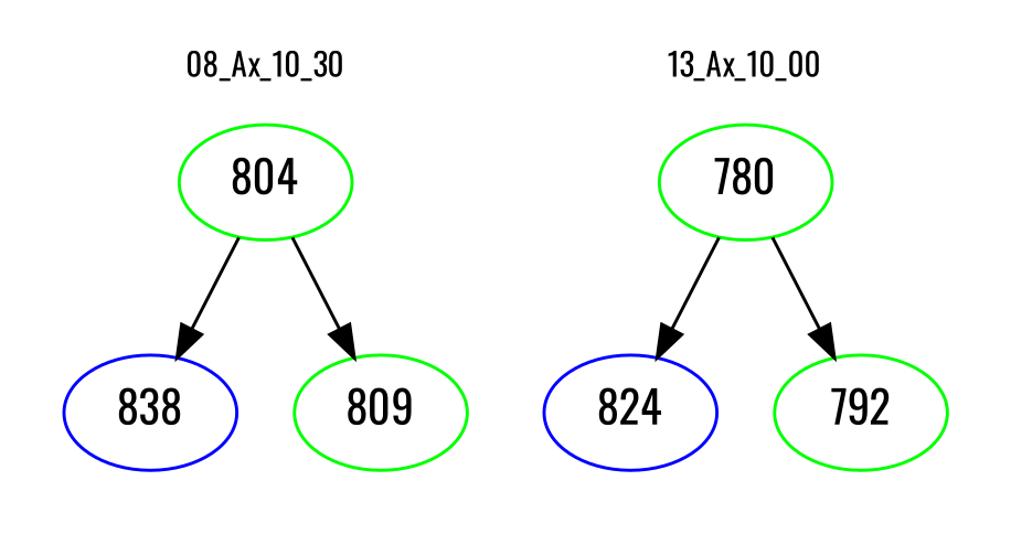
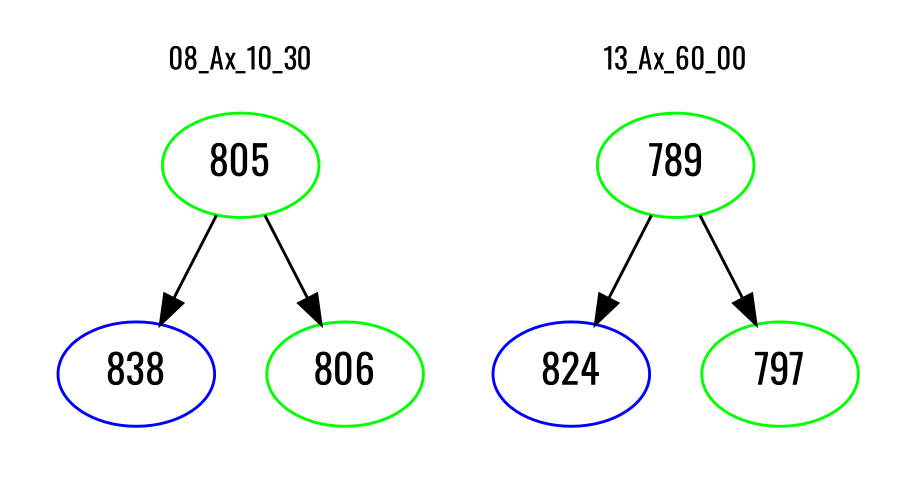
  digraph {
    fontname=Oswald
    node [color=green fontname=Oswald]
    edge [color=black fontname=Oswald]
-   n1 [label=804]
+   n1 [label=805]
    n2 [color=blue label=838]
-   n3 [label=809]
-   n4 [label=780]
+   n3 [label=806]
+   n4 [label=789]
    n5 [color=blue label=824]
-   n6 [label=792]
+   n6 [label=797]
    subgraph cluster_1 {
      color=white
      fontsize=10
      label="08_Ax_10_30"
      n1
      n2
      n3
    }
    subgraph cluster_2 {
      color=white
      fontsize=10
-     label="13_Ax_10_00"
+     label="13_Ax_60_00"
      n4
      n5
      n6
    }
    n1 -> n2
    n1 -> n3
    n4 -> n5
    n4 -> n6
  }
